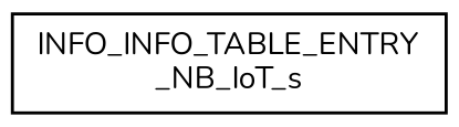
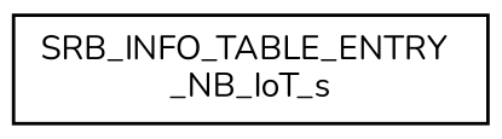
  digraph {
    rankdir=LR
    fontname=Nunito
-   n1 [color=black fillcolor=white fontname=Nunito fontsize=10 height=0.2 label="INFO_INFO_TABLE_ENTRY\l_NB_IoT_s" shape=record style=filled width=0.4]
+   n1 [color=black fillcolor=white fontname=Nunito fontsize=10 height=0.2 label="SRB_INFO_TABLE_ENTRY\l_NB_IoT_s" shape=record style=filled width=0.4]
  }
